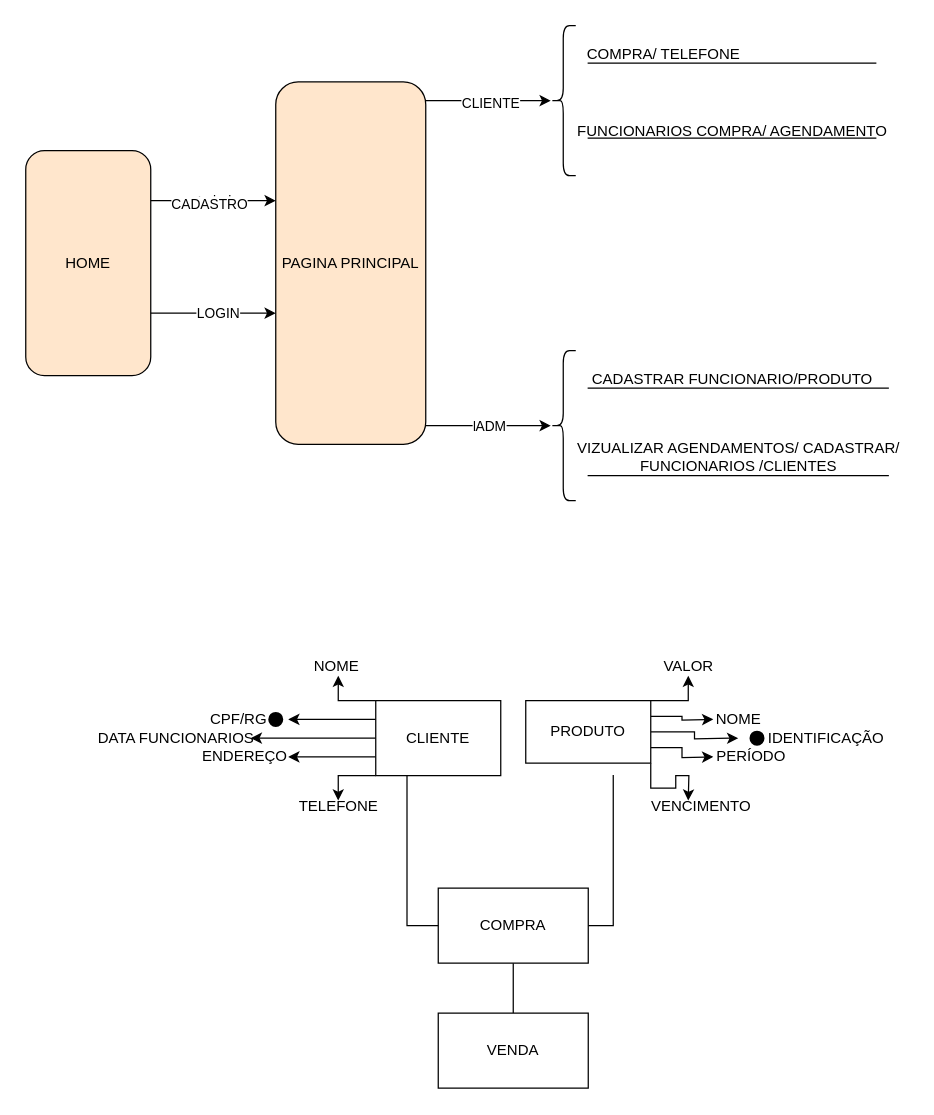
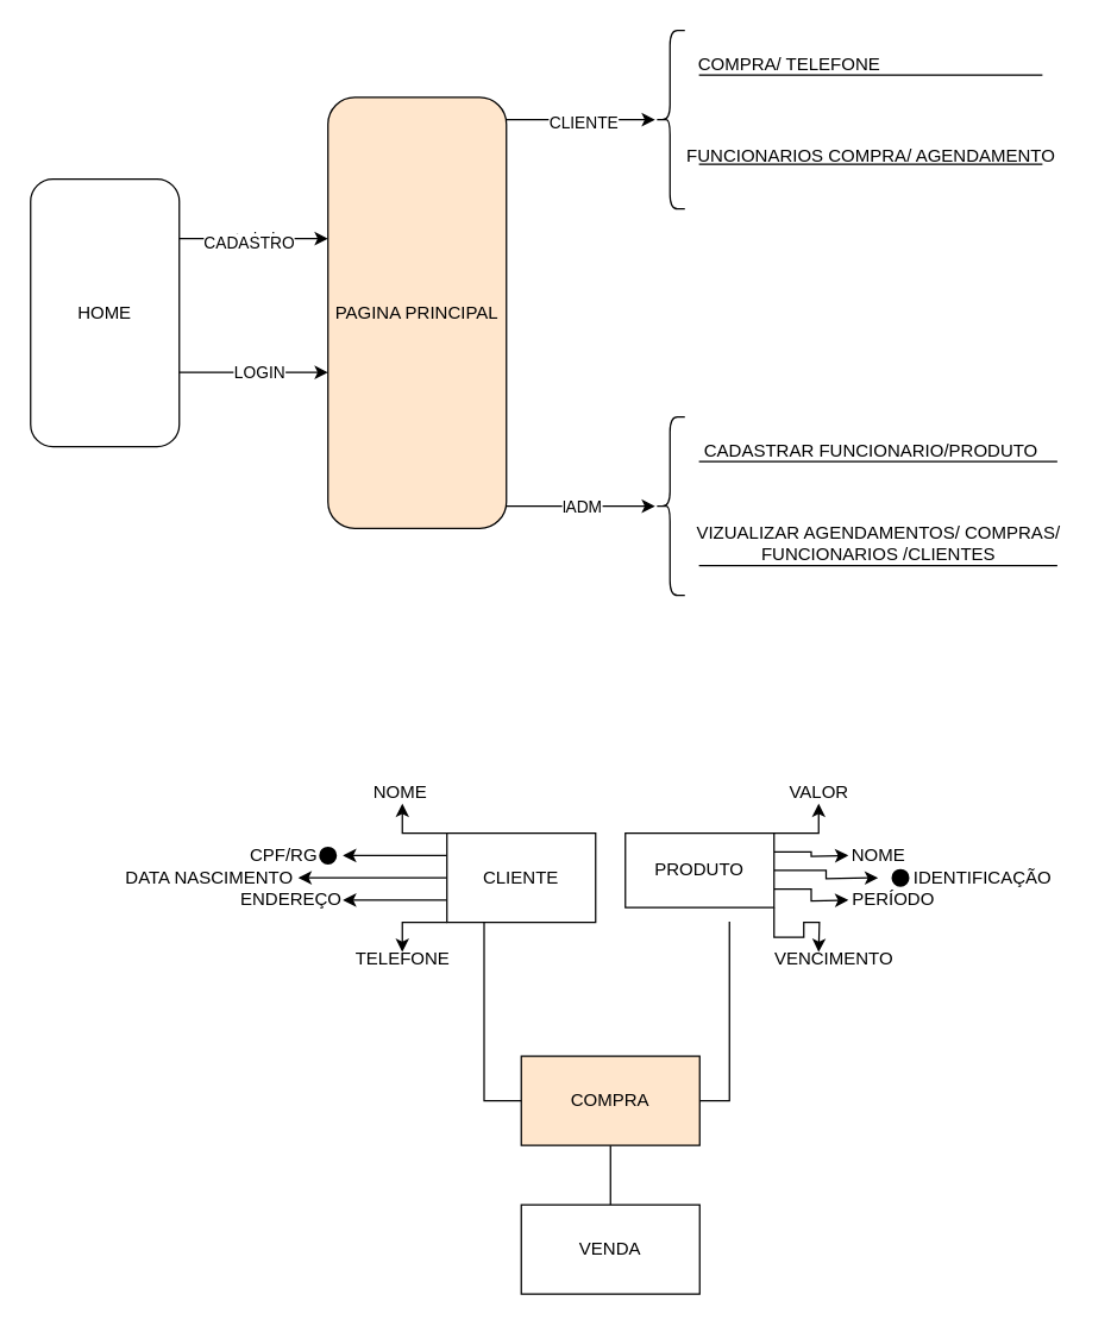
  <mxCell id="0" />
  <mxCell id="1" parent="0" />
- <mxCell id="2" value="HOME" style="rounded=1;whiteSpace=wrap;html=1;fontSize=12;glass=0;strokeWidth=1;shadow=0;fillColor=#ffe6cc;" parent="1" vertex="1"><mxGeometry x="20" y="120" width="100" height="180" as="geometry" /></mxCell>
+ <mxCell id="2" value="HOME" style="rounded=1;whiteSpace=wrap;html=1;fontSize=12;glass=0;strokeWidth=1;shadow=0;" parent="1" vertex="1"><mxGeometry x="20" y="120" width="100" height="180" as="geometry" /></mxCell>
  <mxCell id="3" value="PAGINA PRINCIPAL" style="rounded=1;whiteSpace=wrap;html=1;fontSize=12;glass=0;strokeWidth=1;shadow=0;fillColor=#ffe6cc;" parent="1" vertex="1"><mxGeometry x="220" y="65" width="120" height="290" as="geometry" /></mxCell>
  <mxCell id="4" value="" style="endArrow=classic;html=1;rounded=0;" edge="1" parent="1"><mxGeometry relative="1" as="geometry"><mxPoint x="120" y="160" as="sourcePoint" /><mxPoint x="220" y="160" as="targetPoint" /></mxGeometry></mxCell>
  <mxCell id="5" value="Label" style="edgeLabel;resizable=0;html=1;align=center;verticalAlign=middle;" connectable="0" vertex="1" parent="4"><mxGeometry relative="1" as="geometry" /></mxCell>
  <mxCell id="6" value="CADASTRO" style="edgeLabel;html=1;align=center;verticalAlign=middle;resizable=0;points=[];" vertex="1" connectable="0" parent="4"><mxGeometry x="-0.08" y="-2" relative="1" as="geometry"><mxPoint as="offset" /></mxGeometry></mxCell>
  <mxCell id="7" value="" style="endArrow=classic;html=1;rounded=0;" edge="1" parent="1"><mxGeometry relative="1" as="geometry"><mxPoint x="120" y="250" as="sourcePoint" /><mxPoint x="220" y="250" as="targetPoint" /></mxGeometry></mxCell>
  <mxCell id="8" value="Label" style="edgeLabel;resizable=0;html=1;align=center;verticalAlign=middle;" connectable="0" vertex="1" parent="7"><mxGeometry relative="1" as="geometry" /></mxCell>
  <mxCell id="9" value="LOGIN" style="edgeLabel;html=1;align=center;verticalAlign=middle;resizable=0;points=[];" vertex="1" connectable="0" parent="7"><mxGeometry x="0.06" y="1" relative="1" as="geometry"><mxPoint as="offset" /></mxGeometry></mxCell>
  <mxCell id="10" value="" style="endArrow=classic;html=1;rounded=0;" edge="1" parent="1"><mxGeometry relative="1" as="geometry"><mxPoint x="340" y="80" as="sourcePoint" /><mxPoint x="440" y="80" as="targetPoint" /></mxGeometry></mxCell>
  <mxCell id="11" value="Label" style="edgeLabel;resizable=0;html=1;align=center;verticalAlign=middle;" connectable="0" vertex="1" parent="10"><mxGeometry relative="1" as="geometry" /></mxCell>
  <mxCell id="12" value="CLIENTE" style="edgeLabel;html=1;align=center;verticalAlign=middle;resizable=0;points=[];" vertex="1" connectable="0" parent="10"><mxGeometry x="0.02" y="-1" relative="1" as="geometry"><mxPoint as="offset" /></mxGeometry></mxCell>
  <mxCell id="13" value="" style="endArrow=classic;html=1;rounded=0;" edge="1" parent="1"><mxGeometry relative="1" as="geometry"><mxPoint x="340" y="340" as="sourcePoint" /><mxPoint x="440" y="340" as="targetPoint" /></mxGeometry></mxCell>
  <mxCell id="14" value="Label" style="edgeLabel;resizable=0;html=1;align=center;verticalAlign=middle;" connectable="0" vertex="1" parent="13"><mxGeometry relative="1" as="geometry" /></mxCell>
  <mxCell id="15" value="ADM" style="edgeLabel;html=1;align=center;verticalAlign=middle;resizable=0;points=[];" vertex="1" connectable="0" parent="13"><mxGeometry x="0.02" relative="1" as="geometry"><mxPoint as="offset" /></mxGeometry></mxCell>
  <mxCell id="16" value="" style="shape=curlyBracket;whiteSpace=wrap;html=1;rounded=1;labelPosition=left;verticalLabelPosition=middle;align=right;verticalAlign=middle;" vertex="1" parent="1"><mxGeometry x="440" y="20" width="20" height="120" as="geometry" /></mxCell>
  <mxCell id="17" value="" style="shape=curlyBracket;whiteSpace=wrap;html=1;rounded=1;labelPosition=left;verticalLabelPosition=middle;align=right;verticalAlign=middle;" vertex="1" parent="1"><mxGeometry x="440" y="280" width="20" height="120" as="geometry" /></mxCell>
  <mxCell id="18" value="" style="shape=partialRectangle;whiteSpace=wrap;html=1;left=0;right=0;fillColor=none;" vertex="1" parent="1"><mxGeometry x="470" y="50" width="230" height="60" as="geometry" /></mxCell>
  <mxCell id="19" value="" style="shape=partialRectangle;whiteSpace=wrap;html=1;left=0;right=0;fillColor=none;" vertex="1" parent="1"><mxGeometry x="470" y="310" width="240" height="70" as="geometry" /></mxCell>
  <mxCell id="20" value="COMPRA/ TELEFONE" style="text;html=1;align=center;verticalAlign=middle;resizable=0;points=[];autosize=1;strokeColor=none;fillColor=none;" vertex="1" parent="1"><mxGeometry x="460" y="28" width="140" height="30" as="geometry" /></mxCell>
  <mxCell id="21" value="FUNCIONARIOS COMPRA/ AGENDAMENTO" style="text;html=1;align=center;verticalAlign=middle;resizable=0;points=[];autosize=1;strokeColor=none;fillColor=none;" vertex="1" parent="1"><mxGeometry x="460" y="90" width="250" height="30" as="geometry" /></mxCell>
  <mxCell id="22" value="CADASTRAR FUNCIONARIO/PRODUTO" style="text;html=1;align=center;verticalAlign=middle;resizable=0;points=[];autosize=1;strokeColor=none;fillColor=none;" vertex="1" parent="1"><mxGeometry x="460" y="288" width="250" height="30" as="geometry" /></mxCell>
- <mxCell id="23" value="VIZUALIZAR AGENDAMENTOS/ CADASTRAR/&lt;br&gt;FUNCIONARIOS /CLIENTES" style="text;html=1;align=center;verticalAlign=middle;resizable=0;points=[];autosize=1;strokeColor=none;fillColor=none;" vertex="1" parent="1"><mxGeometry x="455" y="345" width="270" height="40" as="geometry" /></mxCell>
+ <mxCell id="23" value="VIZUALIZAR AGENDAMENTOS/ COMPRAS/&lt;br&gt;FUNCIONARIOS /CLIENTES" style="text;html=1;align=center;verticalAlign=middle;resizable=0;points=[];autosize=1;strokeColor=none;fillColor=none;" vertex="1" parent="1"><mxGeometry x="455" y="345" width="270" height="40" as="geometry" /></mxCell>
  <mxCell id="24" style="edgeStyle=orthogonalEdgeStyle;rounded=0;orthogonalLoop=1;jettySize=auto;html=1;exitX=0;exitY=0;exitDx=0;exitDy=0;" edge="1" parent="1" source="29"><mxGeometry relative="1" as="geometry"><mxPoint x="270" y="540" as="targetPoint" /></mxGeometry></mxCell>
  <mxCell id="25" style="edgeStyle=orthogonalEdgeStyle;rounded=0;orthogonalLoop=1;jettySize=auto;html=1;exitX=0;exitY=0.25;exitDx=0;exitDy=0;" edge="1" parent="1" source="29"><mxGeometry relative="1" as="geometry"><mxPoint x="230" y="575" as="targetPoint" /></mxGeometry></mxCell>
  <mxCell id="26" style="edgeStyle=orthogonalEdgeStyle;rounded=0;orthogonalLoop=1;jettySize=auto;html=1;exitX=0;exitY=0.5;exitDx=0;exitDy=0;" edge="1" parent="1" source="29"><mxGeometry relative="1" as="geometry"><mxPoint x="200" y="590" as="targetPoint" /></mxGeometry></mxCell>
  <mxCell id="27" style="edgeStyle=orthogonalEdgeStyle;rounded=0;orthogonalLoop=1;jettySize=auto;html=1;exitX=0;exitY=0.75;exitDx=0;exitDy=0;" edge="1" parent="1" source="29"><mxGeometry relative="1" as="geometry"><mxPoint x="230" y="605" as="targetPoint" /></mxGeometry></mxCell>
  <mxCell id="28" style="edgeStyle=orthogonalEdgeStyle;rounded=0;orthogonalLoop=1;jettySize=auto;html=1;exitX=0;exitY=1;exitDx=0;exitDy=0;" edge="1" parent="1" source="29"><mxGeometry relative="1" as="geometry"><mxPoint x="270" y="640" as="targetPoint" /></mxGeometry></mxCell>
  <mxCell id="29" value="CLIENTE" style="whiteSpace=wrap;html=1;align=center;verticalAlign=middle;treeFolding=1;treeMoving=1;" vertex="1" parent="1"><mxGeometry x="300" y="560" width="100" height="60" as="geometry" /></mxCell>
  <mxCell id="30" style="edgeStyle=orthogonalEdgeStyle;rounded=0;orthogonalLoop=1;jettySize=auto;html=1;exitX=1;exitY=0.5;exitDx=0;exitDy=0;" edge="1" parent="1" source="35"><mxGeometry relative="1" as="geometry"><mxPoint x="590" y="590" as="targetPoint" /></mxGeometry></mxCell>
  <mxCell id="31" style="edgeStyle=orthogonalEdgeStyle;rounded=0;orthogonalLoop=1;jettySize=auto;html=1;exitX=1;exitY=0;exitDx=0;exitDy=0;" edge="1" parent="1" source="35"><mxGeometry relative="1" as="geometry"><mxPoint x="550" y="540" as="targetPoint" /></mxGeometry></mxCell>
  <mxCell id="32" style="edgeStyle=orthogonalEdgeStyle;rounded=0;orthogonalLoop=1;jettySize=auto;html=1;exitX=1;exitY=1;exitDx=0;exitDy=0;" edge="1" parent="1" source="35"><mxGeometry relative="1" as="geometry"><mxPoint x="550" y="640" as="targetPoint" /></mxGeometry></mxCell>
  <mxCell id="33" style="edgeStyle=orthogonalEdgeStyle;rounded=0;orthogonalLoop=1;jettySize=auto;html=1;exitX=1;exitY=0.25;exitDx=0;exitDy=0;" edge="1" parent="1" source="35"><mxGeometry relative="1" as="geometry"><mxPoint x="570" y="575" as="targetPoint" /></mxGeometry></mxCell>
  <mxCell id="34" style="edgeStyle=orthogonalEdgeStyle;rounded=0;orthogonalLoop=1;jettySize=auto;html=1;exitX=1;exitY=0.75;exitDx=0;exitDy=0;" edge="1" parent="1" source="35"><mxGeometry relative="1" as="geometry"><mxPoint x="570" y="605" as="targetPoint" /></mxGeometry></mxCell>
  <mxCell id="35" value="PRODUTO" style="whiteSpace=wrap;html=1;align=center;verticalAlign=middle;treeFolding=1;treeMoving=1;" vertex="1" parent="1"><mxGeometry x="420" y="560" width="100" height="50" as="geometry" /></mxCell>
  <mxCell id="36" style="edgeStyle=elbowEdgeStyle;rounded=0;orthogonalLoop=1;jettySize=auto;html=1;startArrow=none;endArrow=none;" edge="1" parent="1"><mxGeometry relative="1" as="geometry"><mxPoint x="410" y="720" as="targetPoint" /><mxPoint x="410" y="720" as="sourcePoint" /></mxGeometry></mxCell>
  <mxCell id="37" value="" style="shape=partialRectangle;whiteSpace=wrap;html=1;bottom=0;right=0;fillColor=none;rotation=-90;" vertex="1" parent="1"><mxGeometry x="290" y="655" width="120" height="50" as="geometry" /></mxCell>
  <mxCell id="38" value="" style="shape=partialRectangle;whiteSpace=wrap;html=1;bottom=0;right=0;fillColor=none;rotation=-180;" vertex="1" parent="1"><mxGeometry x="440" y="620" width="50" height="120" as="geometry" /></mxCell>
  <mxCell id="39" style="edgeStyle=elbowEdgeStyle;rounded=0;orthogonalLoop=1;jettySize=auto;html=1;startArrow=none;endArrow=none;" edge="1" parent="1" source="40"><mxGeometry relative="1" as="geometry"><mxPoint x="410" y="810" as="targetPoint" /></mxGeometry></mxCell>
- <mxCell id="40" value="COMPRA" style="whiteSpace=wrap;html=1;align=center;treeFolding=1;treeMoving=1;newEdgeStyle={&quot;edgeStyle&quot;:&quot;elbowEdgeStyle&quot;,&quot;startArrow&quot;:&quot;none&quot;,&quot;endArrow&quot;:&quot;none&quot;};" vertex="1" parent="1"><mxGeometry x="350" y="710" width="120" height="60" as="geometry" /></mxCell>
+ <mxCell id="40" value="COMPRA" style="whiteSpace=wrap;html=1;align=center;treeFolding=1;treeMoving=1;newEdgeStyle={&quot;edgeStyle&quot;:&quot;elbowEdgeStyle&quot;,&quot;startArrow&quot;:&quot;none&quot;,&quot;endArrow&quot;:&quot;none&quot;};fillColor=#ffe6cc;" vertex="1" parent="1"><mxGeometry x="350" y="710" width="120" height="60" as="geometry" /></mxCell>
  <mxCell id="41" value="VENDA" style="whiteSpace=wrap;html=1;align=center;treeFolding=1;treeMoving=1;newEdgeStyle={&quot;edgeStyle&quot;:&quot;elbowEdgeStyle&quot;,&quot;startArrow&quot;:&quot;none&quot;,&quot;endArrow&quot;:&quot;none&quot;};" vertex="1" parent="1"><mxGeometry x="350" y="810" width="120" height="60" as="geometry" /></mxCell>
  <mxCell id="42" value="NOME&amp;nbsp;" style="text;html=1;align=center;verticalAlign=middle;resizable=0;points=[];autosize=1;strokeColor=none;fillColor=none;" vertex="1" parent="1"><mxGeometry x="240" y="518" width="60" height="30" as="geometry" /></mxCell>
  <mxCell id="43" value="CPF/RG" style="text;html=1;align=center;verticalAlign=middle;resizable=0;points=[];autosize=1;strokeColor=none;fillColor=none;" vertex="1" parent="1"><mxGeometry x="155" y="560" width="70" height="30" as="geometry" /></mxCell>
- <mxCell id="44" value="DATA FUNCIONARIOS" style="text;html=1;align=center;verticalAlign=middle;resizable=0;points=[];autosize=1;strokeColor=none;fillColor=none;" vertex="1" parent="1"><mxGeometry x="70" y="575" width="140" height="30" as="geometry" /></mxCell>
+ <mxCell id="44" value="DATA NASCIMENTO" style="text;html=1;align=center;verticalAlign=middle;resizable=0;points=[];autosize=1;strokeColor=none;fillColor=none;" vertex="1" parent="1"><mxGeometry x="70" y="575" width="140" height="30" as="geometry" /></mxCell>
  <mxCell id="45" value="ENDEREÇO" style="text;html=1;align=center;verticalAlign=middle;resizable=0;points=[];autosize=1;strokeColor=none;fillColor=none;" vertex="1" parent="1"><mxGeometry x="150" y="590" width="90" height="30" as="geometry" /></mxCell>
  <mxCell id="46" value="TELEFONE" style="text;html=1;align=center;verticalAlign=middle;resizable=0;points=[];autosize=1;strokeColor=none;fillColor=none;" vertex="1" parent="1"><mxGeometry x="225" y="630" width="90" height="30" as="geometry" /></mxCell>
  <mxCell id="47" value="" style="strokeWidth=2;html=1;shape=mxgraph.flowchart.start_2;whiteSpace=wrap;" vertex="1" parent="1"><mxGeometry x="380" y="600" width="10" as="geometry" /></mxCell>
  <mxCell id="48" value="" style="strokeWidth=2;html=1;shape=mxgraph.flowchart.start_2;whiteSpace=wrap;fillColor=#000000;" vertex="1" parent="1"><mxGeometry x="215" y="570" width="10" height="10" as="geometry" /></mxCell>
  <mxCell id="49" value="IDENTIFICAÇÃO" style="text;html=1;align=center;verticalAlign=middle;resizable=0;points=[];autosize=1;strokeColor=none;fillColor=none;" vertex="1" parent="1"><mxGeometry x="600" y="575" width="120" height="30" as="geometry" /></mxCell>
  <mxCell id="50" value="" style="strokeWidth=2;html=1;shape=mxgraph.flowchart.start_2;whiteSpace=wrap;fillColor=#000000;" vertex="1" parent="1"><mxGeometry x="600" y="585" width="10" height="10" as="geometry" /></mxCell>
  <mxCell id="51" value="VALOR" style="text;html=1;align=center;verticalAlign=middle;resizable=0;points=[];autosize=1;strokeColor=none;fillColor=none;" vertex="1" parent="1"><mxGeometry x="520" y="518" width="60" height="30" as="geometry" /></mxCell>
  <mxCell id="52" value="VENCIMENTO" style="text;html=1;align=center;verticalAlign=middle;resizable=0;points=[];autosize=1;strokeColor=none;fillColor=none;" vertex="1" parent="1"><mxGeometry x="510" y="630" width="100" height="30" as="geometry" /></mxCell>
  <mxCell id="53" value="NOME" style="text;html=1;align=center;verticalAlign=middle;resizable=0;points=[];autosize=1;strokeColor=none;fillColor=none;" vertex="1" parent="1"><mxGeometry x="560" y="560" width="60" height="30" as="geometry" /></mxCell>
  <mxCell id="54" value="PERÍODO" style="text;html=1;align=center;verticalAlign=middle;resizable=0;points=[];autosize=1;strokeColor=none;fillColor=none;" vertex="1" parent="1"><mxGeometry x="560" y="590" width="80" height="30" as="geometry" /></mxCell>
